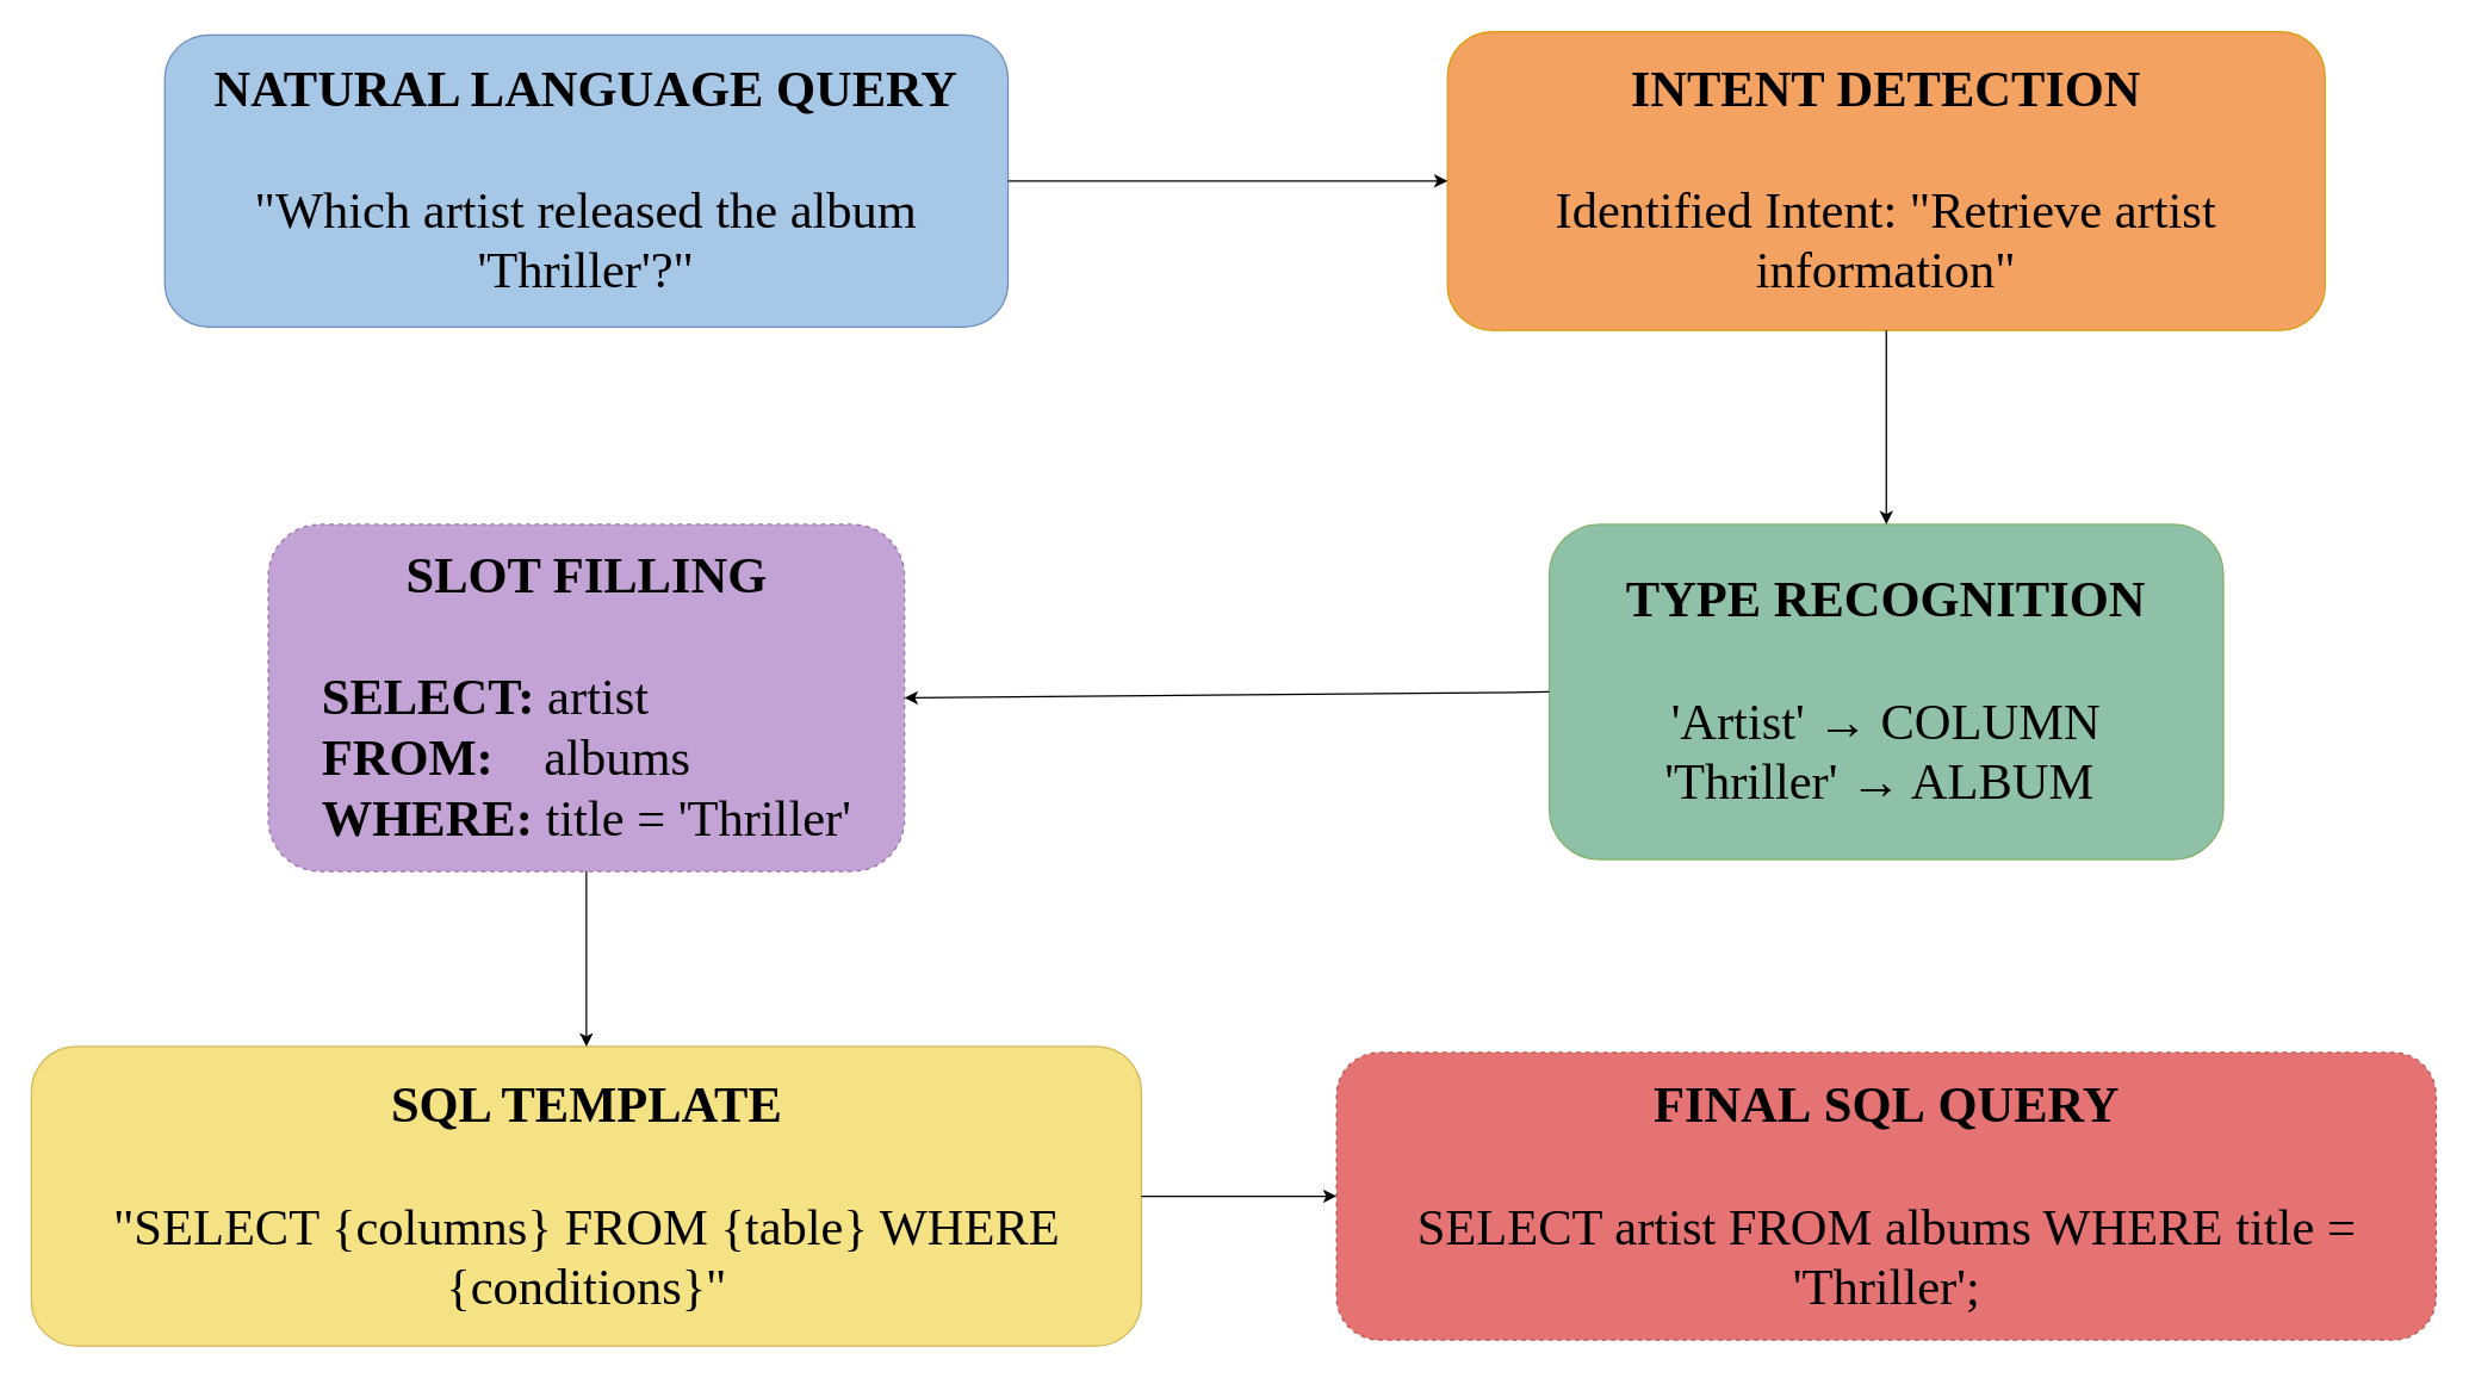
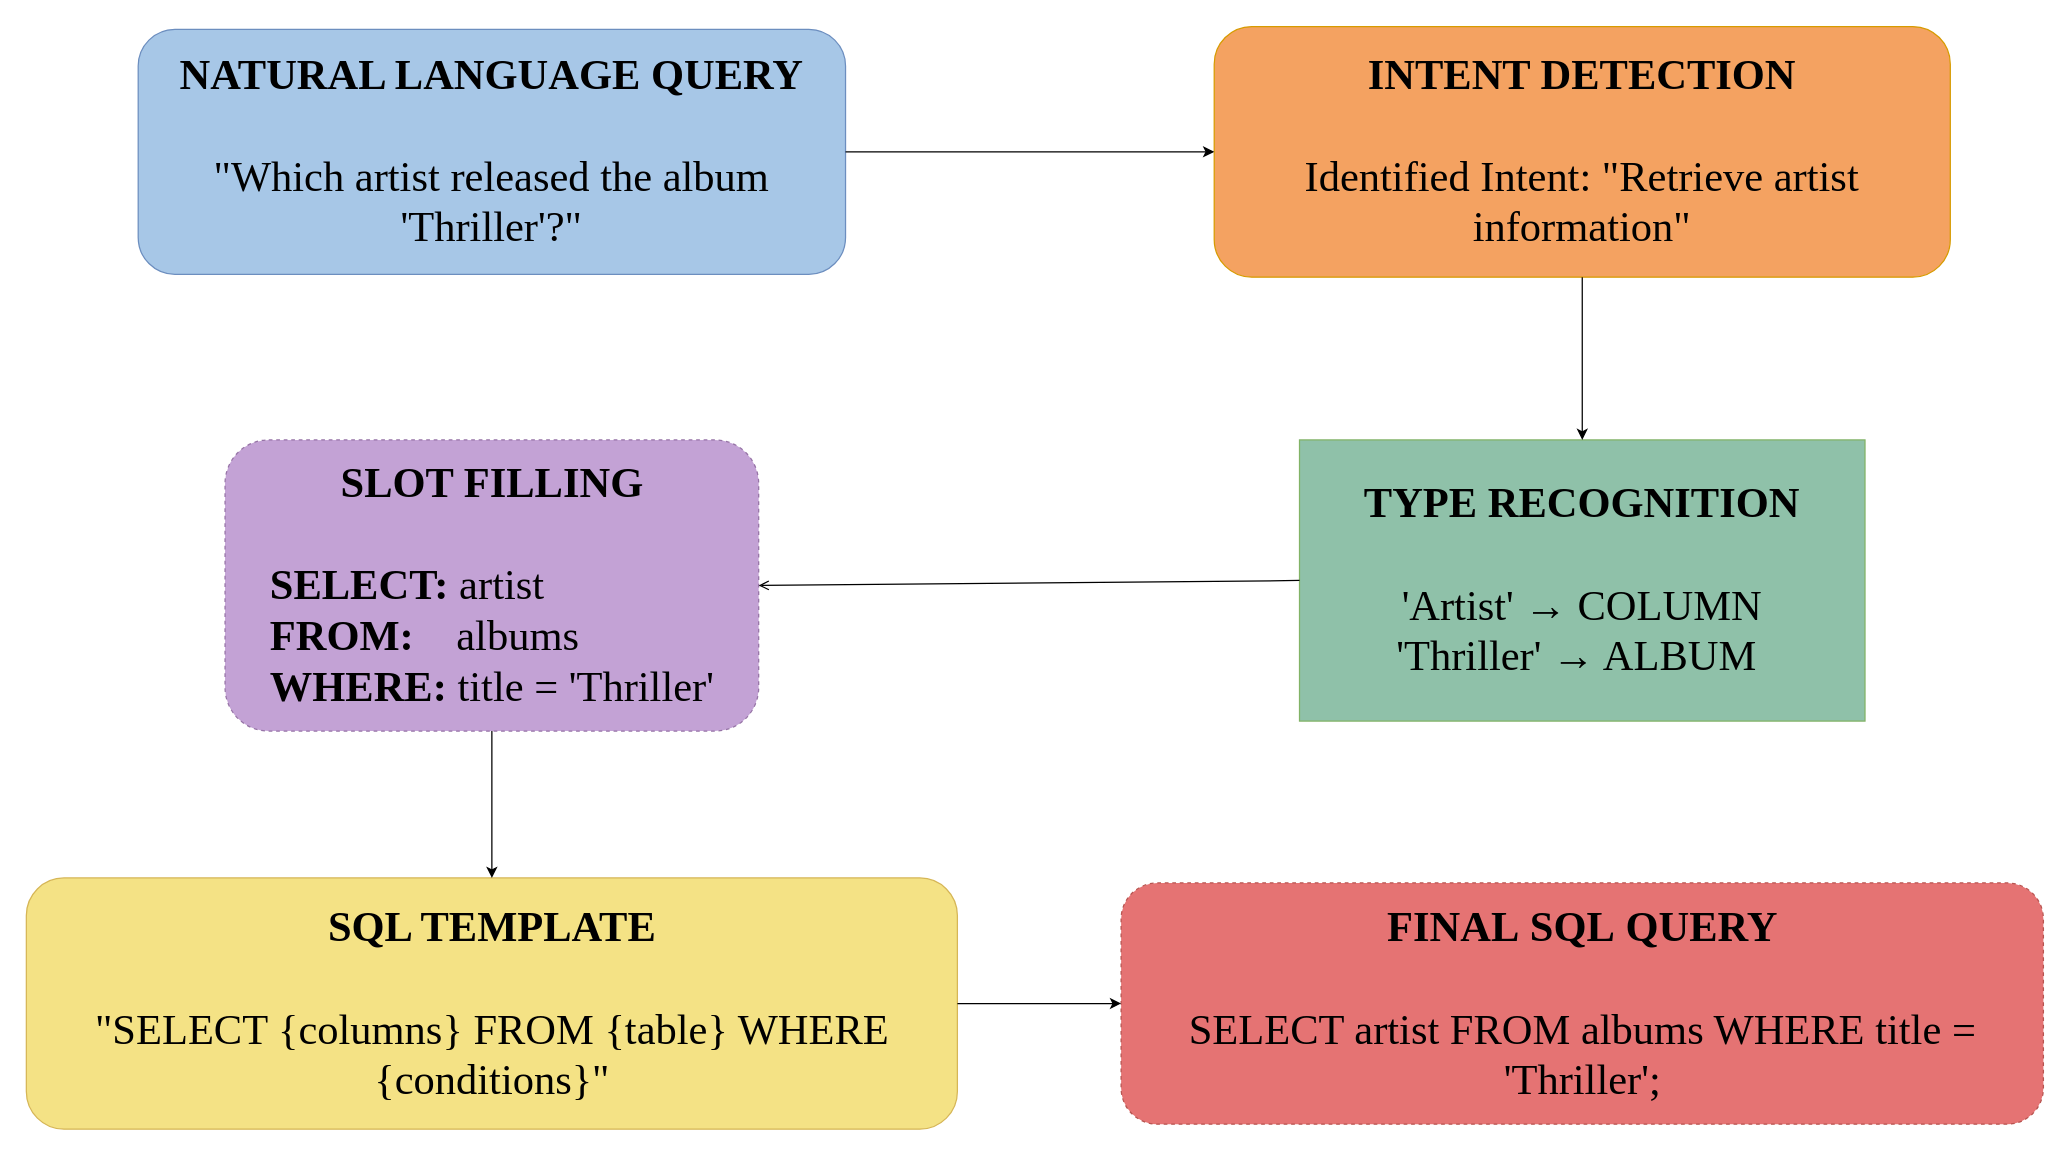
  <mxCell id="0" />
  <mxCell id="1" parent="0" />
  <mxCell id="2" value="&lt;b&gt;&lt;font data-font-src=&quot;https://fonts.googleapis.com/css?family=Nunito&quot;&gt;NATURAL LANGUAGE QUERY&lt;/font&gt;&lt;/b&gt;&lt;div&gt;&lt;font data-font-src=&quot;https://fonts.googleapis.com/css?family=Nunito&quot;&gt;&lt;br&gt;&lt;/font&gt;&lt;div&gt;&lt;font data-font-src=&quot;https://fonts.googleapis.com/css?family=Nunito&quot;&gt;&quot;Which artist released the album 'Thriller'?&quot;&lt;/font&gt;&lt;/div&gt;&lt;/div&gt;" style="rounded=1;whiteSpace=wrap;html=1;fillColor=#A7C7E7;strokeColor=#6c8ebf;fontFamily=Nunito;fontSource=https%3A%2F%2Ffonts.googleapis.com%2Fcss%3Ffamily%3DNunito;fontSize=34;" parent="1" vertex="1"><mxGeometry x="110" y="23" width="566" height="196" as="geometry" /></mxCell>
  <mxCell id="3" value="&lt;b&gt;&lt;font data-font-src=&quot;https://fonts.googleapis.com/css?family=Nunito&quot;&gt;INTENT DETECTION&lt;/font&gt;&lt;/b&gt;&lt;div&gt;&lt;font data-font-src=&quot;https://fonts.googleapis.com/css?family=Nunito&quot;&gt;&lt;br&gt;&lt;/font&gt;&lt;div&gt;&lt;font data-font-src=&quot;https://fonts.googleapis.com/css?family=Nunito&quot;&gt;Identified Intent: &quot;Retrieve artist information&quot;&lt;/font&gt;&lt;/div&gt;&lt;/div&gt;" style="rounded=1;whiteSpace=wrap;html=1;fillColor=#F4A261;strokeColor=#d79b00;fontFamily=Nunito;fontSource=https%3A%2F%2Ffonts.googleapis.com%2Fcss%3Ffamily%3DNunito;fontSize=34;" parent="1" vertex="1"><mxGeometry x="971" y="20.75" width="589" height="200.5" as="geometry" /></mxCell>
  <mxCell id="4" value="&lt;b&gt;&lt;font data-font-src=&quot;https://fonts.googleapis.com/css?family=Nunito&quot;&gt;SLOT FILLING&lt;/font&gt;&lt;/b&gt;&lt;div&gt;&lt;font data-font-src=&quot;https://fonts.googleapis.com/css?family=Nunito&quot;&gt;&lt;br&gt;&lt;/font&gt;&lt;div&gt;&lt;div style=&quot;text-align: left;&quot;&gt;&lt;font data-font-src=&quot;https://fonts.googleapis.com/css?family=Nunito&quot;&gt;&lt;b style=&quot;background-color: transparent; color: light-dark(rgb(0, 0, 0), rgb(255, 255, 255));&quot;&gt;&lt;span class=&quot;hljs-keyword&quot;&gt;SELECT&lt;/span&gt;:&lt;/b&gt;&lt;span style=&quot;background-color: transparent; color: light-dark(rgb(0, 0, 0), rgb(255, 255, 255));&quot;&gt; artist&amp;nbsp;&lt;/span&gt;&lt;/font&gt;&lt;/div&gt;&lt;font data-font-src=&quot;https://fonts.googleapis.com/css?family=Nunito&quot;&gt;&lt;div style=&quot;text-align: left;&quot;&gt;&lt;b style=&quot;background-color: transparent; color: light-dark(rgb(0, 0, 0), rgb(255, 255, 255));&quot;&gt;&lt;span class=&quot;hljs-keyword&quot;&gt;FROM&lt;/span&gt;:&lt;/b&gt;&lt;span style=&quot;background-color: transparent; color: light-dark(rgb(0, 0, 0), rgb(255, 255, 255));&quot;&gt;&amp;nbsp; &amp;nbsp; albums&amp;nbsp;&lt;/span&gt;&lt;/div&gt;&lt;b&gt;&lt;div style=&quot;text-align: left;&quot;&gt;&lt;b style=&quot;background-color: transparent; color: light-dark(rgb(0, 0, 0), rgb(255, 255, 255));&quot;&gt;&lt;span class=&quot;hljs-keyword&quot;&gt;WHERE&lt;/span&gt;:&lt;/b&gt;&lt;span style=&quot;background-color: transparent; color: light-dark(rgb(0, 0, 0), rgb(255, 255, 255)); font-weight: normal;&quot;&gt; title =&amp;nbsp;&lt;/span&gt;&lt;span class=&quot;hljs-string&quot; style=&quot;background-color: transparent; color: light-dark(rgb(0, 0, 0), rgb(255, 255, 255)); font-weight: normal;&quot;&gt;'Thriller'&lt;/span&gt;&lt;/div&gt;&lt;/b&gt;&lt;/font&gt;&lt;/div&gt;&lt;/div&gt;" style="rounded=1;whiteSpace=wrap;html=1;fillColor=#C3A2D5;strokeColor=#9673a6;fontFamily=Nunito;fontSource=https%3A%2F%2Ffonts.googleapis.com%2Fcss%3Ffamily%3DNunito;fontSize=34;dashed=1;" parent="1" vertex="1"><mxGeometry x="179.5" y="351.5" width="427" height="233" as="geometry" /></mxCell>
- <mxCell id="5" value="&lt;b&gt;&lt;font data-font-src=&quot;https://fonts.googleapis.com/css?family=Nunito&quot;&gt;TYPE RECOGNITION&lt;/font&gt;&lt;/b&gt;&lt;div&gt;&lt;div&gt;&lt;font data-font-src=&quot;https://fonts.googleapis.com/css?family=Nunito&quot;&gt;&lt;br&gt;&lt;/font&gt;&lt;div&gt;&lt;div&gt;&lt;font data-font-src=&quot;https://fonts.googleapis.com/css?family=Nunito&quot;&gt;&lt;span class=&quot;hljs-string&quot;&gt;'Artist'&lt;/span&gt;&amp;nbsp;→&amp;nbsp;&lt;span class=&quot;hljs-keyword&quot;&gt;COLUMN&lt;/span&gt;&lt;/font&gt;&lt;/div&gt;&lt;div&gt;&lt;span class=&quot;hljs-keyword&quot;&gt;&lt;font data-font-src=&quot;https://fonts.googleapis.com/css?family=Nunito&quot;&gt;&lt;span class=&quot;hljs-string&quot;&gt;'Thriller'&lt;/span&gt;&amp;nbsp;→ ALBUM&amp;nbsp;&lt;/font&gt;&lt;/span&gt;&lt;/div&gt;&lt;/div&gt;&lt;/div&gt;&lt;/div&gt;" style="rounded=1;whiteSpace=wrap;html=1;fillColor=#8FC1A9;strokeColor=#82b366;fontFamily=Nunito;fontSource=https%3A%2F%2Ffonts.googleapis.com%2Fcss%3Ffamily%3DNunito;fontSize=34;" parent="1" vertex="1"><mxGeometry x="1039.25" y="351.5" width="452.5" height="225" as="geometry" /></mxCell>
+ <mxCell id="5" value="&lt;b&gt;&lt;font data-font-src=&quot;https://fonts.googleapis.com/css?family=Nunito&quot;&gt;TYPE RECOGNITION&lt;/font&gt;&lt;/b&gt;&lt;div&gt;&lt;div&gt;&lt;font data-font-src=&quot;https://fonts.googleapis.com/css?family=Nunito&quot;&gt;&lt;br&gt;&lt;/font&gt;&lt;div&gt;&lt;div&gt;&lt;font data-font-src=&quot;https://fonts.googleapis.com/css?family=Nunito&quot;&gt;&lt;span class=&quot;hljs-string&quot;&gt;'Artist'&lt;/span&gt;&amp;nbsp;→&amp;nbsp;&lt;span class=&quot;hljs-keyword&quot;&gt;COLUMN&lt;/span&gt;&lt;/font&gt;&lt;/div&gt;&lt;div&gt;&lt;span class=&quot;hljs-keyword&quot;&gt;&lt;font data-font-src=&quot;https://fonts.googleapis.com/css?family=Nunito&quot;&gt;&lt;span class=&quot;hljs-string&quot;&gt;'Thriller'&lt;/span&gt;&amp;nbsp;→ ALBUM&amp;nbsp;&lt;/font&gt;&lt;/span&gt;&lt;/div&gt;&lt;/div&gt;&lt;/div&gt;&lt;/div&gt;" style="whiteSpace=wrap;html=1;fillColor=#8FC1A9;strokeColor=#82b366;fontFamily=Nunito;fontSource=https%3A%2F%2Ffonts.googleapis.com%2Fcss%3Ffamily%3DNunito;fontSize=34;rounded=0;" parent="1" vertex="1"><mxGeometry x="1039.25" y="351.5" width="452.5" height="225" as="geometry" /></mxCell>
  <mxCell id="6" value="&lt;b&gt;&lt;font data-font-src=&quot;https://fonts.googleapis.com/css?family=Nunito&quot;&gt;SQL TEMPLATE&lt;/font&gt;&lt;/b&gt;&lt;div&gt;&lt;font data-font-src=&quot;https://fonts.googleapis.com/css?family=Nunito&quot;&gt;&lt;br&gt;&lt;/font&gt;&lt;/div&gt;&lt;div&gt;&lt;font data-font-src=&quot;https://fonts.googleapis.com/css?family=Nunito&quot;&gt;&quot;SELECT {columns} FROM {table} WHERE {conditions}&quot;&lt;/font&gt;&lt;/div&gt;" style="rounded=1;whiteSpace=wrap;html=1;fillColor=#F4E285;strokeColor=#d6b656;fontFamily=Nunito;fontSource=https%3A%2F%2Ffonts.googleapis.com%2Fcss%3Ffamily%3DNunito;fontSize=34;" parent="1" vertex="1"><mxGeometry x="20.5" y="702" width="745" height="201" as="geometry" /></mxCell>
  <mxCell id="7" value="&lt;b&gt;&lt;font data-font-src=&quot;https://fonts.googleapis.com/css?family=Nunito&quot;&gt;FINAL&amp;nbsp;&lt;span class=&quot;hljs-keyword&quot;&gt;SQL&lt;/span&gt;&amp;nbsp;QUERY&lt;/font&gt;&lt;/b&gt;&lt;div&gt;&lt;font data-font-src=&quot;https://fonts.googleapis.com/css?family=Nunito&quot;&gt;&lt;br&gt;&lt;/font&gt;&lt;/div&gt;&lt;div&gt;&lt;font data-font-src=&quot;https://fonts.googleapis.com/css?family=Nunito&quot;&gt;SELECT artist FROM albums WHERE title = 'Thriller';&lt;/font&gt;&lt;/div&gt;" style="rounded=1;whiteSpace=wrap;html=1;fillColor=#E57373;strokeColor=#b85450;fontFamily=Nunito;fontSource=https%3A%2F%2Ffonts.googleapis.com%2Fcss%3Ffamily%3DNunito;fontSize=34;dashed=1;" parent="1" vertex="1"><mxGeometry x="896.5" y="706" width="738" height="193" as="geometry" /></mxCell>
  <mxCell id="8" value="" style="endArrow=classic;html=1;rounded=0;entryX=0;entryY=0.5;entryDx=0;entryDy=0;exitX=1;exitY=0.5;exitDx=0;exitDy=0;fontFamily=Nunito;fontSource=https%3A%2F%2Ffonts.googleapis.com%2Fcss%3Ffamily%3DNunito;fontSize=34;" parent="1" source="2" target="3" edge="1"><mxGeometry width="50" height="50" relative="1" as="geometry"><mxPoint x="1165" y="481" as="sourcePoint" /><mxPoint x="1215" y="431" as="targetPoint" /></mxGeometry></mxCell>
  <mxCell id="9" value="" style="endArrow=classic;html=1;rounded=0;entryX=0.5;entryY=0;entryDx=0;entryDy=0;exitX=0.5;exitY=1;exitDx=0;exitDy=0;fontFamily=Nunito;fontSource=https%3A%2F%2Ffonts.googleapis.com%2Fcss%3Ffamily%3DNunito;fontSize=34;" parent="1" source="3" target="5" edge="1"><mxGeometry width="50" height="50" relative="1" as="geometry"><mxPoint x="1225" y="529" as="sourcePoint" /><mxPoint x="1275" y="479" as="targetPoint" /></mxGeometry></mxCell>
- <mxCell id="10" value="" style="endArrow=classic;html=1;rounded=0;entryX=1;entryY=0.5;entryDx=0;entryDy=0;exitX=0;exitY=0.5;exitDx=0;exitDy=0;fontFamily=Nunito;fontSource=https%3A%2F%2Ffonts.googleapis.com%2Fcss%3Ffamily%3DNunito;fontSize=34;" parent="1" source="5" target="4" edge="1"><mxGeometry width="50" height="50" relative="1" as="geometry"><mxPoint x="1390" y="477" as="sourcePoint" /><mxPoint x="1390" y="555" as="targetPoint" /></mxGeometry></mxCell>
+ <mxCell id="10" value="" style="endArrow=open;html=1;rounded=0;entryX=1;entryY=0.5;entryDx=0;entryDy=0;exitX=0;exitY=0.5;exitDx=0;exitDy=0;fontFamily=Nunito;fontSource=https%3A%2F%2Ffonts.googleapis.com%2Fcss%3Ffamily%3DNunito;fontSize=34;" parent="1" source="5" target="4" edge="1"><mxGeometry width="50" height="50" relative="1" as="geometry"><mxPoint x="1390" y="477" as="sourcePoint" /><mxPoint x="1390" y="555" as="targetPoint" /></mxGeometry></mxCell>
  <mxCell id="11" value="" style="endArrow=classic;html=1;rounded=0;exitX=0.5;exitY=1;exitDx=0;exitDy=0;fontFamily=Nunito;fontSource=https%3A%2F%2Ffonts.googleapis.com%2Fcss%3Ffamily%3DNunito;fontSize=34;" parent="1" source="4" target="6" edge="1"><mxGeometry width="50" height="50" relative="1" as="geometry"><mxPoint x="1400" y="487" as="sourcePoint" /><mxPoint x="1400" y="565" as="targetPoint" /></mxGeometry></mxCell>
  <mxCell id="12" value="" style="endArrow=classic;html=1;rounded=0;entryX=0;entryY=0.5;entryDx=0;entryDy=0;exitX=1;exitY=0.5;exitDx=0;exitDy=0;fontFamily=Nunito;fontSource=https%3A%2F%2Ffonts.googleapis.com%2Fcss%3Ffamily%3DNunito;fontSize=34;" parent="1" source="6" target="7" edge="1"><mxGeometry width="50" height="50" relative="1" as="geometry"><mxPoint x="1410" y="497" as="sourcePoint" /><mxPoint x="1410" y="575" as="targetPoint" /></mxGeometry></mxCell>
